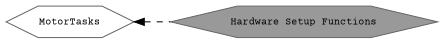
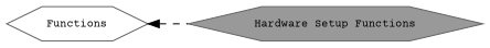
  digraph {
    rankdir=LR
    fontname="Courier Prime"
    node [fontname="Courier Prime" fontsize=10 shape=hexagon style=filled]
    n1 [color=gray40 fillcolor=grey60 fontcolor=black height=0.2 label="Hardware Setup Functions" width=0.4]
-   n2 [color=grey40 fillcolor=white height=0.2 label=MotorTasks width=0.4]
+   n2 [color=grey40 fillcolor=white height=0.2 label=Functions width=0.4]
    n2 -> n1 [dir=back fontname="Courier Prime" fontsize=10 labelfontname=Helvetica labelfontsize=10 shape=plaintext style=dashed]
  }
